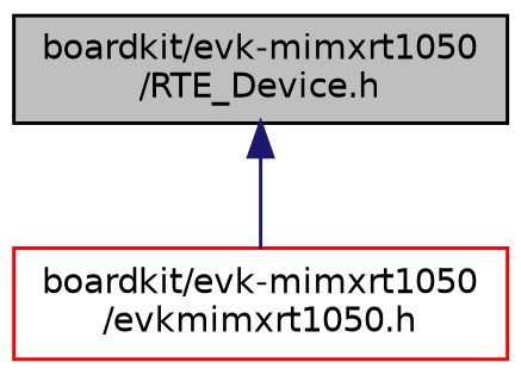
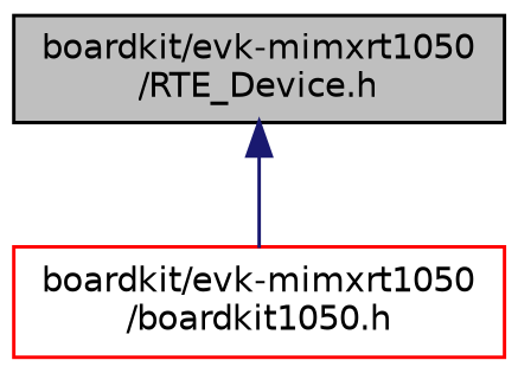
  digraph {
    node [fontname=Helvetica fontsize=10 shape=record style=filled]
    n1 [color=black fillcolor=grey75 fontcolor=black height=0.2 label="boardkit/evk-mimxrt1050\l/RTE_Device.h" width=0.4]
-   n2 [color=red fillcolor=white height=0.2 label="boardkit/evk-mimxrt1050\l/evkmimxrt1050.h" width=0.4]
+   n2 [color=red fillcolor=white height=0.2 label="boardkit/evk-mimxrt1050\l/boardkit1050.h" width=0.4]
    n1 -> n2 [color=midnightblue dir=back fontname=Helvetica fontsize=10 labelfontname=Helvetica labelfontsize=10 style=solid]
  }
